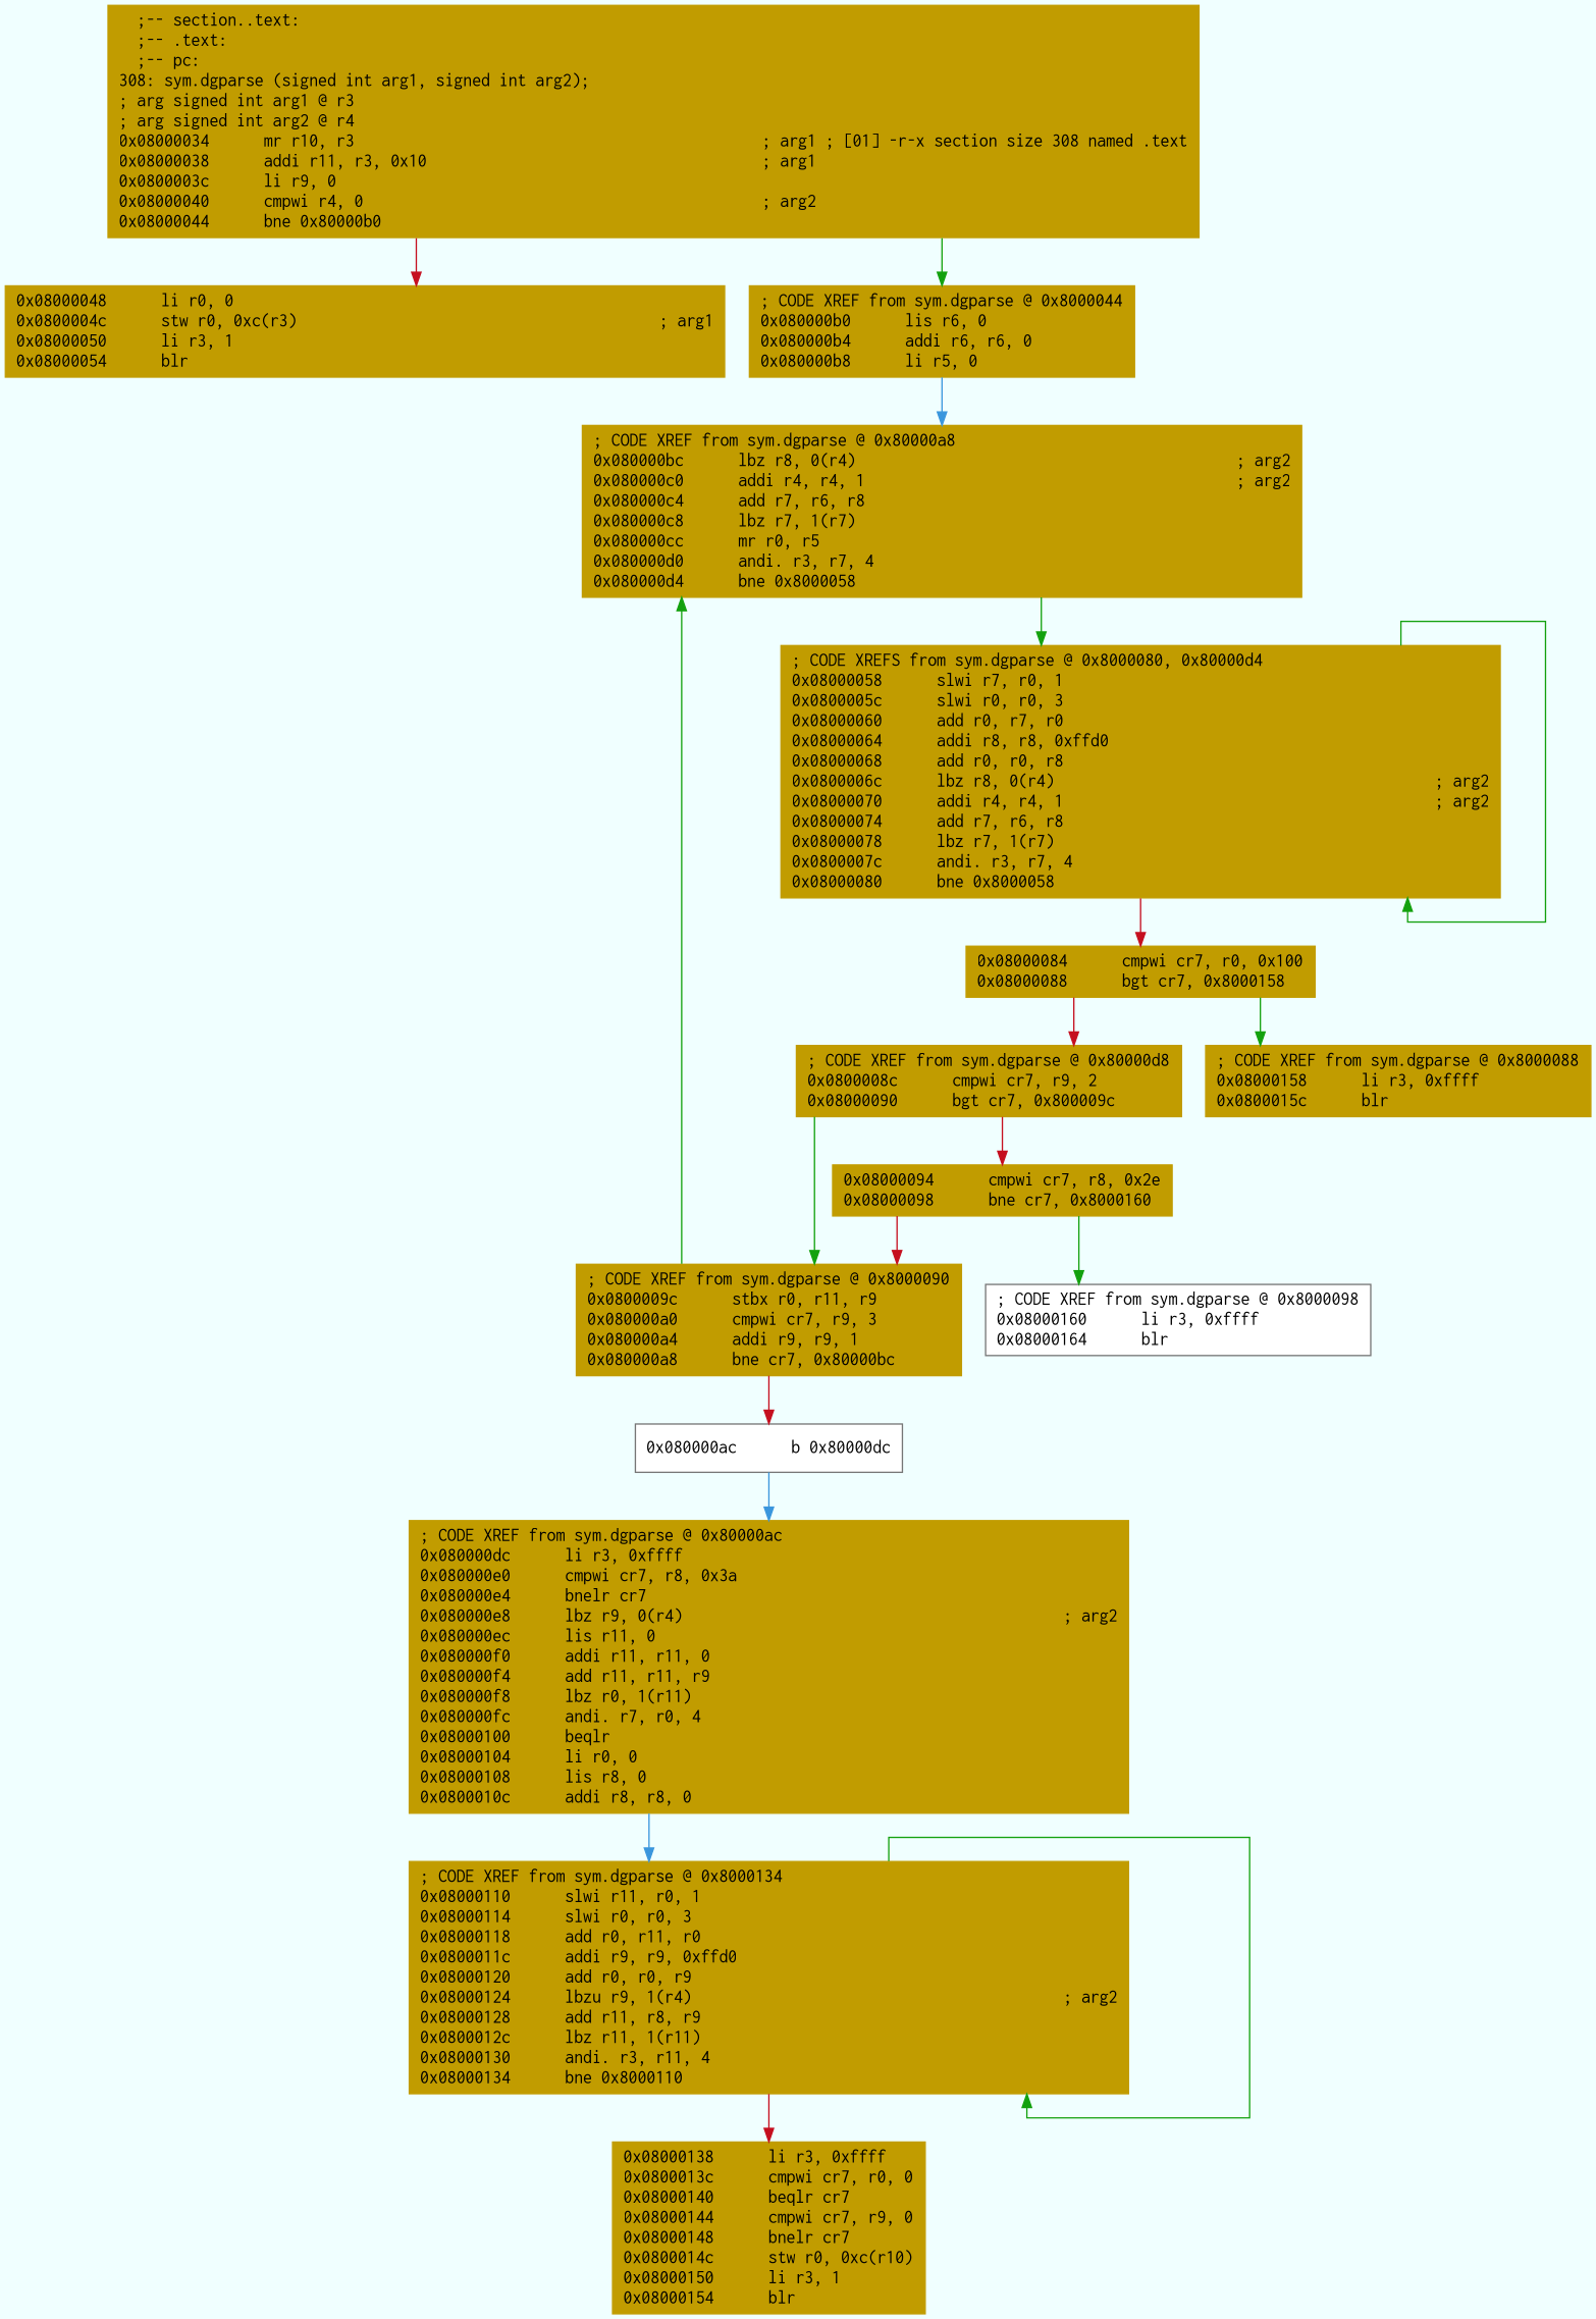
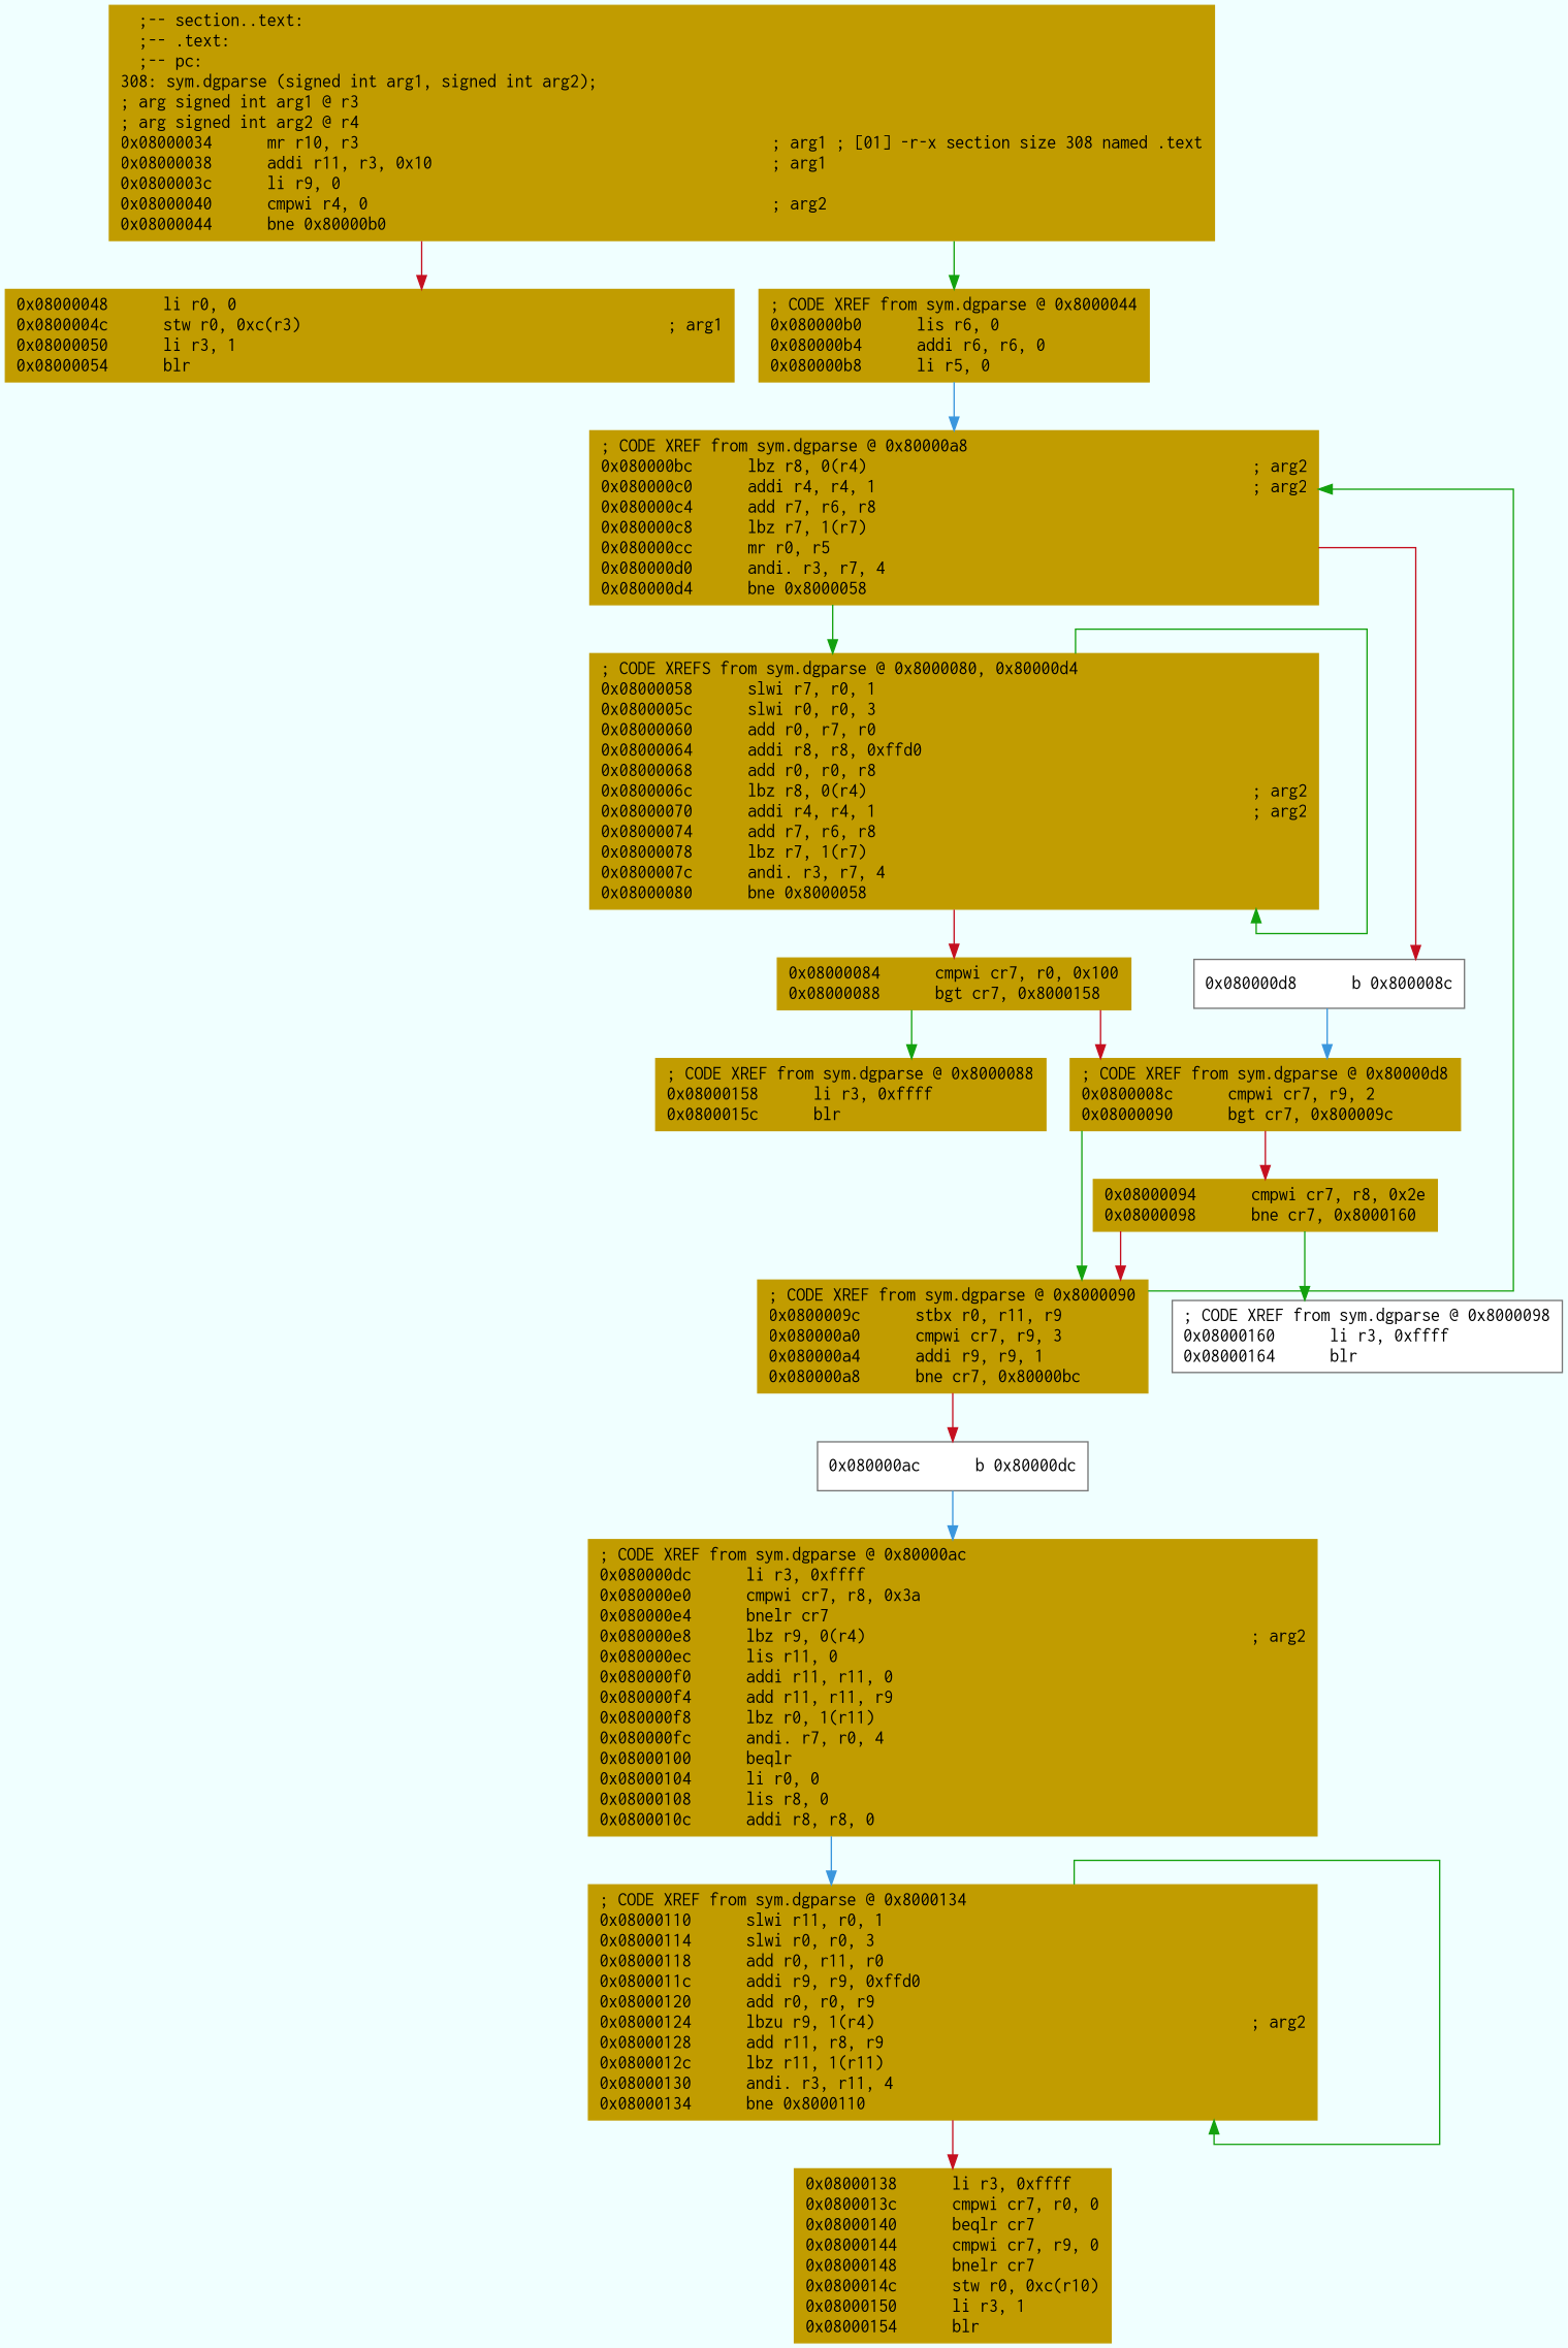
  digraph {
    bgcolor=azure
    fontname=Courier
    fontsize=8
    splines=ortho
    node [color="#c19c00" fillcolor="#c19c00" fontname=Courier shape=box style=filled]
    edge [arrowhead=normal color="#c50f1f"]
    n1 [label="  ;-- section..text:\l  ;-- .text:\l  ;-- pc:\l308: sym.dgparse (signed int arg1, signed int arg2);\l; arg signed int arg1 @ r3\l; arg signed int arg2 @ r4\l0x08000034      mr r10, r3                                             ; arg1 ; [01] -r-x section size 308 named .text\l0x08000038      addi r11, r3, 0x10                                     ; arg1\l0x0800003c      li r9, 0\l0x08000040      cmpwi r4, 0                                            ; arg2\l0x08000044      bne 0x80000b0\l"]
    n2 [label="0x08000048      li r0, 0\l0x0800004c      stw r0, 0xc(r3)                                        ; arg1\l0x08000050      li r3, 1\l0x08000054      blr\l"]
    n3 [label="; CODE XREF from sym.dgparse @ 0x8000044\l0x080000b0      lis r6, 0\l0x080000b4      addi r6, r6, 0\l0x080000b8      li r5, 0\l"]
    n4 [label="; CODE XREFS from sym.dgparse @ 0x8000080, 0x80000d4\l0x08000058      slwi r7, r0, 1\l0x0800005c      slwi r0, r0, 3\l0x08000060      add r0, r7, r0\l0x08000064      addi r8, r8, 0xffd0\l0x08000068      add r0, r0, r8\l0x0800006c      lbz r8, 0(r4)                                          ; arg2\l0x08000070      addi r4, r4, 1                                         ; arg2\l0x08000074      add r7, r6, r8\l0x08000078      lbz r7, 1(r7)\l0x0800007c      andi. r3, r7, 4\l0x08000080      bne 0x8000058\l"]
    n5 [label="0x08000084      cmpwi cr7, r0, 0x100\l0x08000088      bgt cr7, 0x8000158\l"]
    n6 [label="; CODE XREF from sym.dgparse @ 0x80000d8\l0x0800008c      cmpwi cr7, r9, 2\l0x08000090      bgt cr7, 0x800009c\l"]
    n7 [label="; CODE XREF from sym.dgparse @ 0x8000088\l0x08000158      li r3, 0xffff\l0x0800015c      blr\l"]
    n8 [label="0x08000094      cmpwi cr7, r8, 0x2e\l0x08000098      bne cr7, 0x8000160\l"]
    n9 [label="; CODE XREF from sym.dgparse @ 0x8000090\l0x0800009c      stbx r0, r11, r9\l0x080000a0      cmpwi cr7, r9, 3\l0x080000a4      addi r9, r9, 1\l0x080000a8      bne cr7, 0x80000bc\l"]
    n10 [color="#767676" fillcolor=white label="; CODE XREF from sym.dgparse @ 0x8000098\l0x08000160      li r3, 0xffff\l0x08000164      blr\l"]
    n11 [color="#767676" fillcolor=white label="0x080000ac      b 0x80000dc\l"]
    n12 [label="; CODE XREF from sym.dgparse @ 0x80000a8\l0x080000bc      lbz r8, 0(r4)                                          ; arg2\l0x080000c0      addi r4, r4, 1                                         ; arg2\l0x080000c4      add r7, r6, r8\l0x080000c8      lbz r7, 1(r7)\l0x080000cc      mr r0, r5\l0x080000d0      andi. r3, r7, 4\l0x080000d4      bne 0x8000058\l"]
    n13 [label="; CODE XREF from sym.dgparse @ 0x80000ac\l0x080000dc      li r3, 0xffff\l0x080000e0      cmpwi cr7, r8, 0x3a\l0x080000e4      bnelr cr7\l0x080000e8      lbz r9, 0(r4)                                          ; arg2\l0x080000ec      lis r11, 0\l0x080000f0      addi r11, r11, 0\l0x080000f4      add r11, r11, r9\l0x080000f8      lbz r0, 1(r11)\l0x080000fc      andi. r7, r0, 4\l0x08000100      beqlr\l0x08000104      li r0, 0\l0x08000108      lis r8, 0\l0x0800010c      addi r8, r8, 0\l"]
+   n14 [color="#767676" fillcolor=white label="0x080000d8      b 0x800008c\l"]
    n15 [label="; CODE XREF from sym.dgparse @ 0x8000134\l0x08000110      slwi r11, r0, 1\l0x08000114      slwi r0, r0, 3\l0x08000118      add r0, r11, r0\l0x0800011c      addi r9, r9, 0xffd0\l0x08000120      add r0, r0, r9\l0x08000124      lbzu r9, 1(r4)                                         ; arg2\l0x08000128      add r11, r8, r9\l0x0800012c      lbz r11, 1(r11)\l0x08000130      andi. r3, r11, 4\l0x08000134      bne 0x8000110\l"]
    n16 [label="0x08000138      li r3, 0xffff\l0x0800013c      cmpwi cr7, r0, 0\l0x08000140      beqlr cr7\l0x08000144      cmpwi cr7, r9, 0\l0x08000148      bnelr cr7\l0x0800014c      stw r0, 0xc(r10)\l0x08000150      li r3, 1\l0x08000154      blr\l"]
    n1 -> n2
    n1 -> n3 [color="#13a10e"]
    n3 -> n12 [color="#3a96dd"]
    n4 -> n4 [color="#13a10e"]
    n4 -> n5
    n5 -> n6
    n5 -> n7 [color="#13a10e"]
    n6 -> n8
    n6 -> n9 [color="#13a10e"]
    n8 -> n9
    n8 -> n10 [color="#13a10e"]
    n9 -> n11
    n9 -> n12 [color="#13a10e"]
    n11 -> n13 [color="#3a96dd"]
    n12 -> n4 [color="#13a10e"]
+   n12 -> n14
    n13 -> n15 [color="#3a96dd"]
+   n14 -> n6 [color="#3a96dd"]
    n15 -> n15 [color="#13a10e"]
    n15 -> n16
  }
